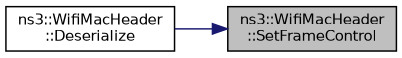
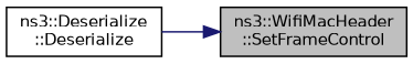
  digraph {
    rankdir=RL
    node [color=black fontname=Helvetica fontsize=10 shape=record style=filled]
    n1 [fillcolor=grey75 fontcolor=black height=0.2 label="ns3::WifiMacHeader\l::SetFrameControl" width=0.4]
-   n2 [fillcolor=white height=0.2 label="ns3::WifiMacHeader\l::Deserialize" width=0.4]
+   n2 [fillcolor=white height=0.2 label="ns3::Deserialize\l::Deserialize" width=0.4]
    n1 -> n2 [color=midnightblue dir=back fontname=Helvetica fontsize=10 labelfontname=Helvetica labelfontsize=10 style=solid]
  }
